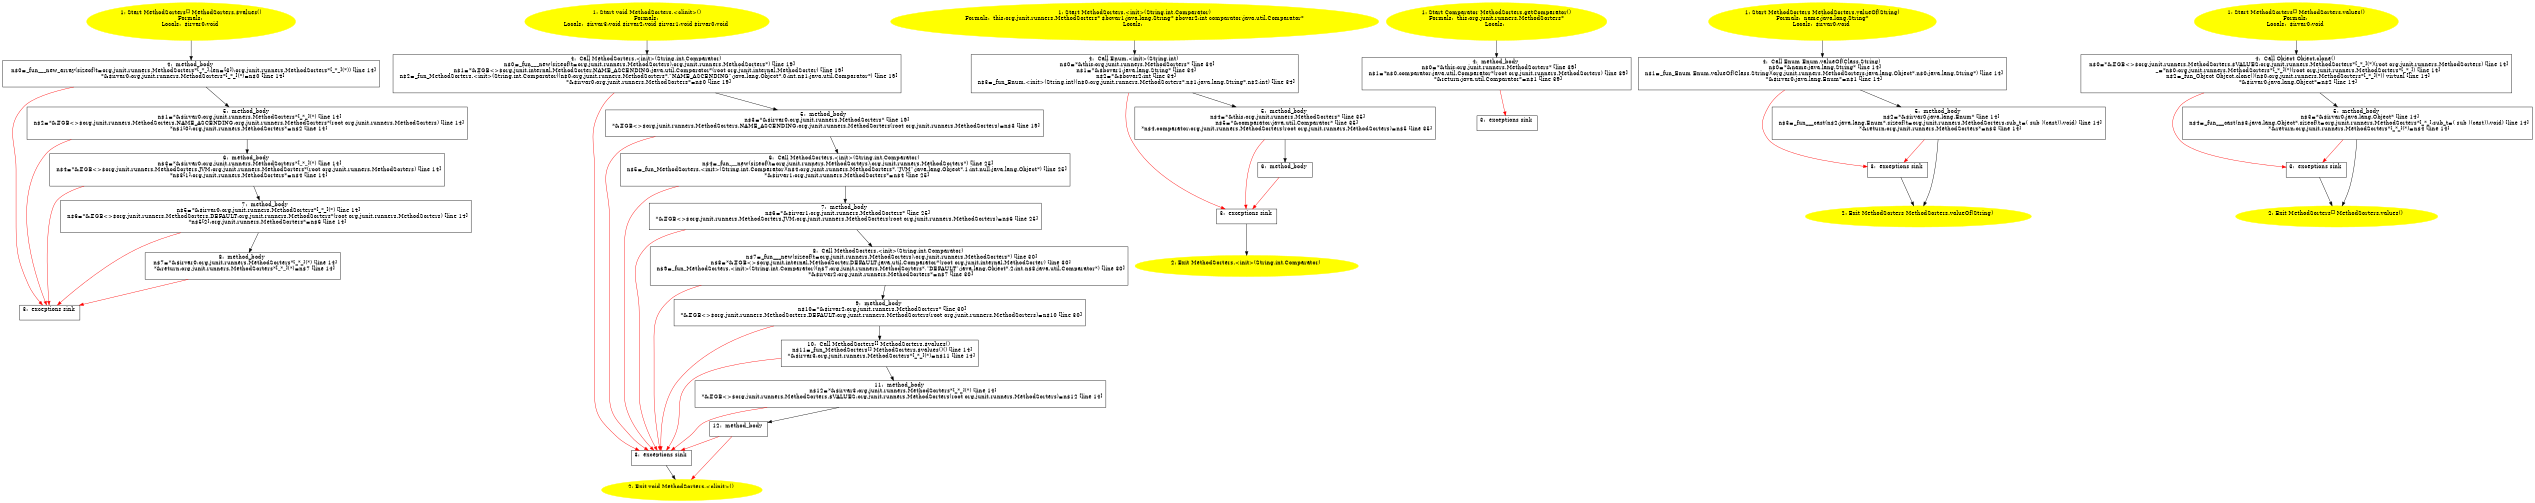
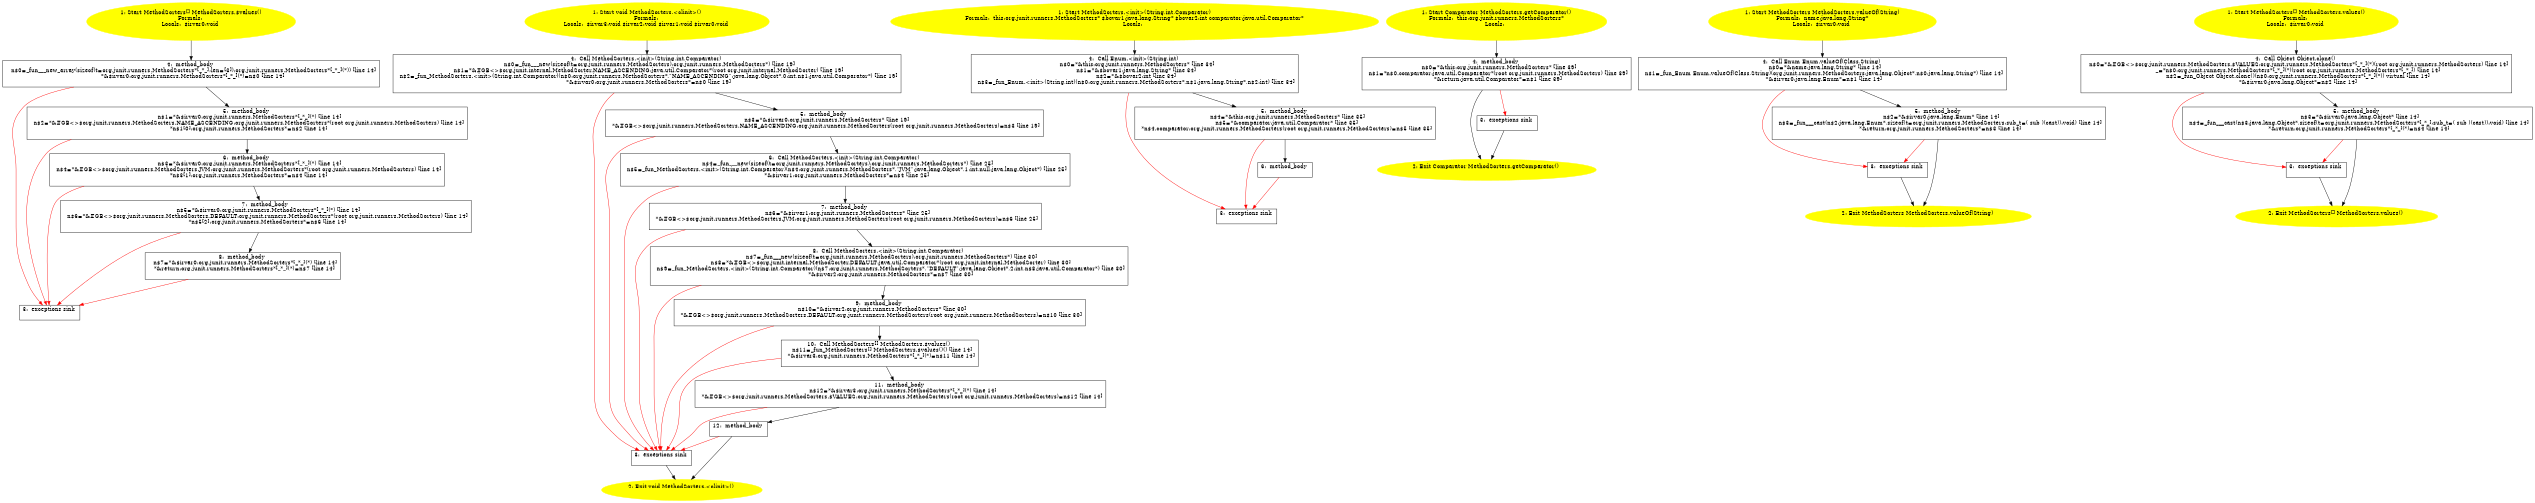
  digraph {
    node [shape=box]
    n1 [color=yellow label="1: Start MethodSorters[] MethodSorters.$values()\nFormals: \nLocals:  $irvar0:void \n  " style=filled shape=""]
    n2 [label="4:  method_body \n   n$0=_fun___new_array(sizeof(t=org.junit.runners.MethodSorters*[_*_];len=[3]):org.junit.runners.MethodSorters*[_*_](*)) [line 14]\n  *&$irvar0:org.junit.runners.MethodSorters*[_*_](*)=n$0 [line 14]\n "]
    n3 [label="3:  exceptions sink \n  "]
    n4 [label="5:  method_body \n   n$1=*&$irvar0:org.junit.runners.MethodSorters*[_*_](*) [line 14]\n  n$2=*&#GB<>$org.junit.runners.MethodSorters.NAME_ASCENDING:org.junit.runners.MethodSorters*(root org.junit.runners.MethodSorters) [line 14]\n  *n$1[0]:org.junit.runners.MethodSorters*=n$2 [line 14]\n "]
    n5 [label="6:  method_body \n   n$3=*&$irvar0:org.junit.runners.MethodSorters*[_*_](*) [line 14]\n  n$4=*&#GB<>$org.junit.runners.MethodSorters.JVM:org.junit.runners.MethodSorters*(root org.junit.runners.MethodSorters) [line 14]\n  *n$3[1]:org.junit.runners.MethodSorters*=n$4 [line 14]\n "]
    n6 [label="7:  method_body \n   n$5=*&$irvar0:org.junit.runners.MethodSorters*[_*_](*) [line 14]\n  n$6=*&#GB<>$org.junit.runners.MethodSorters.DEFAULT:org.junit.runners.MethodSorters*(root org.junit.runners.MethodSorters) [line 14]\n  *n$5[2]:org.junit.runners.MethodSorters*=n$6 [line 14]\n "]
    n7 [label="8:  method_body \n   n$7=*&$irvar0:org.junit.runners.MethodSorters*[_*_](*) [line 14]\n  *&return:org.junit.runners.MethodSorters*[_*_](*)=n$7 [line 14]\n "]
    n8 [color=yellow label="1: Start void MethodSorters.<clinit>()\nFormals: \nLocals:  $irvar3:void $irvar2:void $irvar1:void $irvar0:void \n  " style=filled shape=""]
    n9 [label="4:  Call MethodSorters.<init>(String,int,Comparator) \n   n$0=_fun___new(sizeof(t=org.junit.runners.MethodSorters):org.junit.runners.MethodSorters*) [line 19]\n  n$1=*&#GB<>$org.junit.internal.MethodSorter.NAME_ASCENDING:java.util.Comparator*(root org.junit.internal.MethodSorter) [line 19]\n  n$2=_fun_MethodSorters.<init>(String,int,Comparator)(n$0:org.junit.runners.MethodSorters*,\"NAME_ASCENDING\":java.lang.Object*,0:int,n$1:java.util.Comparator*) [line 19]\n  *&$irvar0:org.junit.runners.MethodSorters*=n$0 [line 19]\n "]
    n10 [label="3:  exceptions sink \n  "]
    n11 [label="5:  method_body \n   n$3=*&$irvar0:org.junit.runners.MethodSorters* [line 19]\n  *&#GB<>$org.junit.runners.MethodSorters.NAME_ASCENDING:org.junit.runners.MethodSorters(root org.junit.runners.MethodSorters)=n$3 [line 19]\n "]
    n12 [color=yellow label="2: Exit void MethodSorters.<clinit>() \n  " style=filled shape=""]
    n13 [label="6:  Call MethodSorters.<init>(String,int,Comparator) \n   n$4=_fun___new(sizeof(t=org.junit.runners.MethodSorters):org.junit.runners.MethodSorters*) [line 25]\n  n$5=_fun_MethodSorters.<init>(String,int,Comparator)(n$4:org.junit.runners.MethodSorters*,\"JVM\":java.lang.Object*,1:int,null:java.lang.Object*) [line 25]\n  *&$irvar1:org.junit.runners.MethodSorters*=n$4 [line 25]\n "]
    n14 [label="7:  method_body \n   n$6=*&$irvar1:org.junit.runners.MethodSorters* [line 25]\n  *&#GB<>$org.junit.runners.MethodSorters.JVM:org.junit.runners.MethodSorters(root org.junit.runners.MethodSorters)=n$6 [line 25]\n "]
    n15 [label="8:  Call MethodSorters.<init>(String,int,Comparator) \n   n$7=_fun___new(sizeof(t=org.junit.runners.MethodSorters):org.junit.runners.MethodSorters*) [line 30]\n  n$8=*&#GB<>$org.junit.internal.MethodSorter.DEFAULT:java.util.Comparator*(root org.junit.internal.MethodSorter) [line 30]\n  n$9=_fun_MethodSorters.<init>(String,int,Comparator)(n$7:org.junit.runners.MethodSorters*,\"DEFAULT\":java.lang.Object*,2:int,n$8:java.util.Comparator*) [line 30]\n  *&$irvar2:org.junit.runners.MethodSorters*=n$7 [line 30]\n "]
    n16 [label="9:  method_body \n   n$10=*&$irvar2:org.junit.runners.MethodSorters* [line 30]\n  *&#GB<>$org.junit.runners.MethodSorters.DEFAULT:org.junit.runners.MethodSorters(root org.junit.runners.MethodSorters)=n$10 [line 30]\n "]
    n17 [label="10:  Call MethodSorters[] MethodSorters.$values() \n   n$11=_fun_MethodSorters[] MethodSorters.$values()() [line 14]\n  *&$irvar3:org.junit.runners.MethodSorters*[_*_](*)=n$11 [line 14]\n "]
    n18 [label="11:  method_body \n   n$12=*&$irvar3:org.junit.runners.MethodSorters*[_*_](*) [line 14]\n  *&#GB<>$org.junit.runners.MethodSorters.$VALUES:org.junit.runners.MethodSorters(root org.junit.runners.MethodSorters)=n$12 [line 14]\n "]
    n19 [label="12:  method_body \n  "]
    n20 [color=yellow label="1: Start MethodSorters.<init>(String,int,Comparator)\nFormals:  this:org.junit.runners.MethodSorters* $bcvar1:java.lang.String* $bcvar2:int comparator:java.util.Comparator*\nLocals:  \n  " style=filled shape=""]
    n21 [label="4:  Call Enum.<init>(String,int) \n   n$0=*&this:org.junit.runners.MethodSorters* [line 34]\n  n$1=*&$bcvar1:java.lang.String* [line 34]\n  n$2=*&$bcvar2:int [line 34]\n  n$3=_fun_Enum.<init>(String,int)(n$0:org.junit.runners.MethodSorters*,n$1:java.lang.String*,n$2:int) [line 34]\n "]
    n22 [label="3:  exceptions sink \n  "]
    n23 [label="5:  method_body \n   n$4=*&this:org.junit.runners.MethodSorters* [line 35]\n  n$5=*&comparator:java.util.Comparator* [line 35]\n  *n$4.comparator:org.junit.runners.MethodSorters(root org.junit.runners.MethodSorters)=n$5 [line 35]\n "]
-   n24 [color=yellow label="2: Exit MethodSorters.<init>(String,int,Comparator) \n  " style=filled shape=""]
    n25 [label="6:  method_body \n  "]
    n26 [color=yellow label="1: Start Comparator MethodSorters.getComparator()\nFormals:  this:org.junit.runners.MethodSorters*\nLocals:  \n  " style=filled shape=""]
    n27 [label="4:  method_body \n   n$0=*&this:org.junit.runners.MethodSorters* [line 39]\n  n$1=*n$0.comparator:java.util.Comparator*(root org.junit.runners.MethodSorters) [line 39]\n  *&return:java.util.Comparator*=n$1 [line 39]\n "]
+   n28 [color=yellow label="2: Exit Comparator MethodSorters.getComparator() \n  " style=filled shape=""]
    n29 [label="3:  exceptions sink \n  "]
    n30 [color=yellow label="1: Start MethodSorters MethodSorters.valueOf(String)\nFormals:  name:java.lang.String*\nLocals:  $irvar0:void \n  " style=filled shape=""]
    n31 [label="4:  Call Enum Enum.valueOf(Class,String) \n   n$0=*&name:java.lang.String* [line 14]\n  n$1=_fun_Enum Enum.valueOf(Class,String)(org.junit.runners.MethodSorters:java.lang.Object*,n$0:java.lang.String*) [line 14]\n  *&$irvar0:java.lang.Enum*=n$1 [line 14]\n "]
    n32 [label="3:  exceptions sink \n  "]
    n33 [label="5:  method_body \n   n$2=*&$irvar0:java.lang.Enum* [line 14]\n  n$3=_fun___cast(n$2:java.lang.Enum*,sizeof(t=org.junit.runners.MethodSorters;sub_t=( sub )(cast)):void) [line 14]\n  *&return:org.junit.runners.MethodSorters*=n$3 [line 14]\n "]
    n34 [color=yellow label="2: Exit MethodSorters MethodSorters.valueOf(String) \n  " style=filled shape=""]
    n35 [color=yellow label="1: Start MethodSorters[] MethodSorters.values()\nFormals: \nLocals:  $irvar0:void \n  " style=filled shape=""]
    n36 [label="4:  Call Object Object.clone() \n   n$0=*&#GB<>$org.junit.runners.MethodSorters.$VALUES:org.junit.runners.MethodSorters*[_*_](*)(root org.junit.runners.MethodSorters) [line 14]\n  _=*n$0:org.junit.runners.MethodSorters*[_*_](*)(root org.junit.runners.MethodSorters*[_*_]) [line 14]\n  n$2=_fun_Object Object.clone()(n$0:org.junit.runners.MethodSorters*[_*_](*)) virtual [line 14]\n  *&$irvar0:java.lang.Object*=n$2 [line 14]\n "]
    n37 [label="3:  exceptions sink \n  "]
    n38 [label="5:  method_body \n   n$3=*&$irvar0:java.lang.Object* [line 14]\n  n$4=_fun___cast(n$3:java.lang.Object*,sizeof(t=org.junit.runners.MethodSorters*[_*_];sub_t=( sub )(cast)):void) [line 14]\n  *&return:org.junit.runners.MethodSorters*[_*_](*)=n$4 [line 14]\n "]
    n39 [color=yellow label="2: Exit MethodSorters[] MethodSorters.values() \n  " style=filled shape=""]
    n1 -> n2
    n2 -> n3 [color=red]
    n2 -> n4
    n4 -> n3 [color=red]
    n4 -> n5
    n5 -> n3 [color=red]
    n5 -> n6
    n6 -> n3 [color=red]
    n6 -> n7
    n7 -> n3 [color=red]
    n8 -> n9
    n9 -> n10 [color=red]
    n9 -> n11
    n10 -> n12
    n11 -> n10 [color=red]
    n11 -> n13
    n13 -> n10 [color=red]
    n13 -> n14
    n14 -> n10 [color=red]
    n14 -> n15
    n15 -> n10 [color=red]
    n15 -> n16
    n16 -> n10 [color=red]
    n16 -> n17
    n17 -> n10 [color=red]
    n17 -> n18
    n18 -> n10 [color=red]
    n18 -> n19
    n19 -> n10 [color=red]
-   n19 -> n12 [color=red]
+   n19 -> n12
    n20 -> n21
    n21 -> n22 [color=red]
    n21 -> n23
-   n22 -> n24
    n23 -> n22 [color=red]
    n23 -> n25
    n25 -> n22 [color=red]
    n26 -> n27
+   n27 -> n28
    n27 -> n29 [color=red]
+   n29 -> n28
    n30 -> n31
    n31 -> n32 [color=red]
    n31 -> n33
    n32 -> n34
    n33 -> n32 [color=red]
    n33 -> n34
    n35 -> n36
    n36 -> n37 [color=red]
    n36 -> n38
    n37 -> n39
    n38 -> n37 [color=red]
    n38 -> n39
  }
